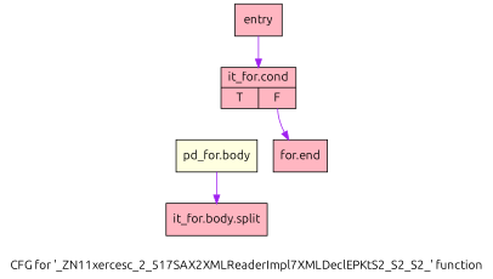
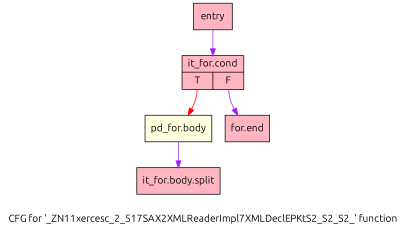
  digraph {
    fontname=Ubuntu
    label="CFG for '_ZN11xercesc_2_517SAX2XMLReaderImpl7XMLDeclEPKtS2_S2_S2_' function"
    node [fillcolor=lightpink fontname=Ubuntu shape=record style=filled]
    edge [color=purple fontname=Ubuntu]
    n1 [label="{entry}"]
    n2 [label="{it_for.cond|{<s0>T|<s1>F}}"]
    n3 [fillcolor=lightyellow label="{pd_for.body}"]
    n4 [label="{for.end}"]
    n5 [label="{it_for.body.split}"]
    n1 -> n2
+   n2 -> n3 [color=red tailport=s0]
    n2 -> n4 [tailport=s1]
    n3 -> n5
  }
